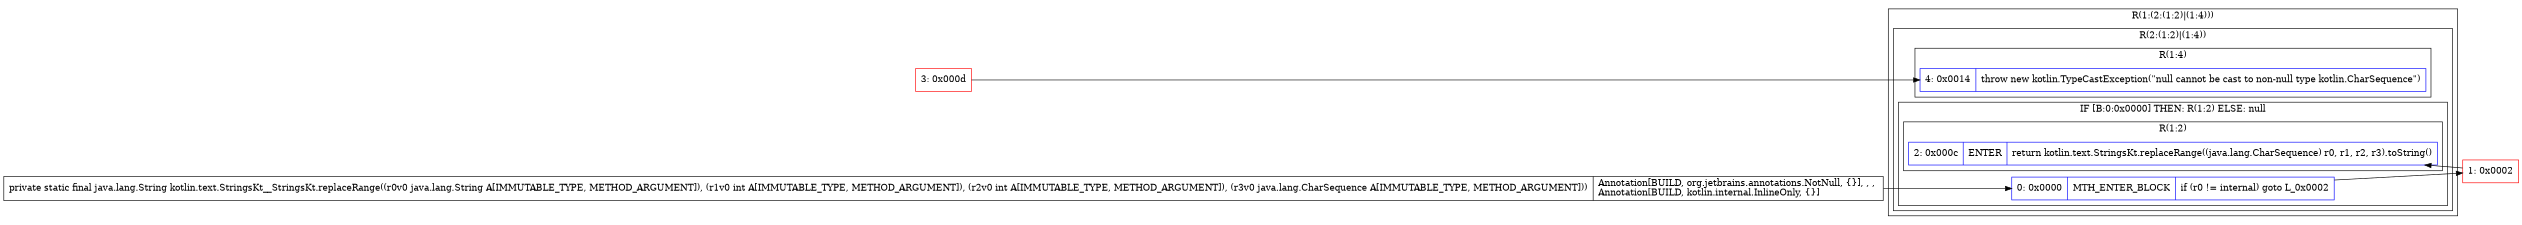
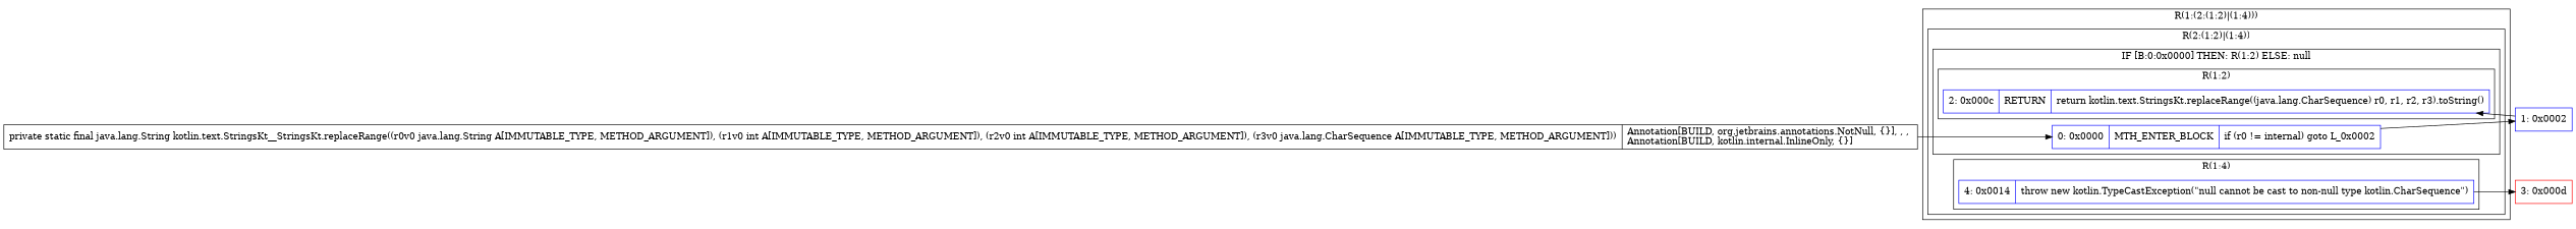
  digraph {
    fontname="DejaVu Serif"
    rankdir=LR
    node [color=blue fontname="DejaVu Serif" shape=record]
    edge [fontname="DejaVu Serif"]
-   n1 [label="{2\:\ 0x000c|ENTER\l|return kotlin.text.StringsKt.replaceRange((java.lang.CharSequence) r0, r1, r2, r3).toString()\l}"]
+   n1 [label="{2\:\ 0x000c|RETURN\l|return kotlin.text.StringsKt.replaceRange((java.lang.CharSequence) r0, r1, r2, r3).toString()\l}"]
    n2 [label="{0\:\ 0x0000|MTH_ENTER_BLOCK\l|if (r0 != internal) goto L_0x0002\l}"]
    n3 [label="{4\:\ 0x0014|throw new kotlin.TypeCastException(\"null cannot be cast to non\-null type kotlin.CharSequence\")\l}"]
-   n4 [color=red label="{1\:\ 0x0002}"]
+   n4 [label="{1\:\ 0x0002}"]
    n5 [color=red label="{3\:\ 0x000d}"]
    n6 [label="{private static final java.lang.String kotlin.text.StringsKt__StringsKt.replaceRange((r0v0 java.lang.String A[IMMUTABLE_TYPE, METHOD_ARGUMENT]), (r1v0 int A[IMMUTABLE_TYPE, METHOD_ARGUMENT]), (r2v0 int A[IMMUTABLE_TYPE, METHOD_ARGUMENT]), (r3v0 java.lang.CharSequence A[IMMUTABLE_TYPE, METHOD_ARGUMENT]))  | Annotation[BUILD, org.jetbrains.annotations.NotNull, \{\}], , , \lAnnotation[BUILD, kotlin.internal.InlineOnly, \{\}]\l}" color=""]
    subgraph cluster_1 {
      label="R(1:(2:(1:2)|(1:4)))"
      subgraph cluster_2 {
        label="R(2:(1:2)|(1:4))"
        subgraph cluster_3 {
          label="IF [B:0:0x0000] THEN: R(1:2) ELSE: null"
          n2
          subgraph cluster_4 {
            label="R(1:2)"
            n1
          }
        }
        subgraph cluster_5 {
          label="R(1:4)"
          n3
        }
      }
    }
    n2 -> n4
    n4 -> n1
-   n5 -> n3
+   n3 -> n5
    n6 -> n2
  }
